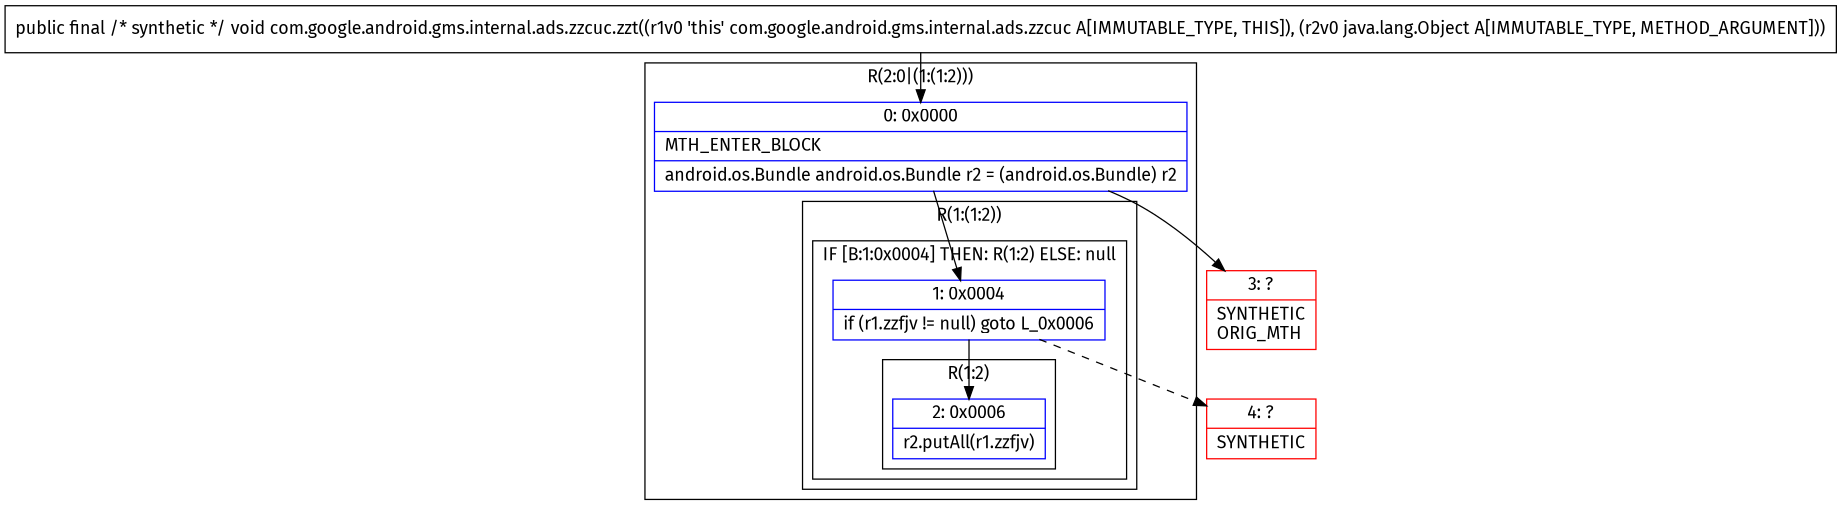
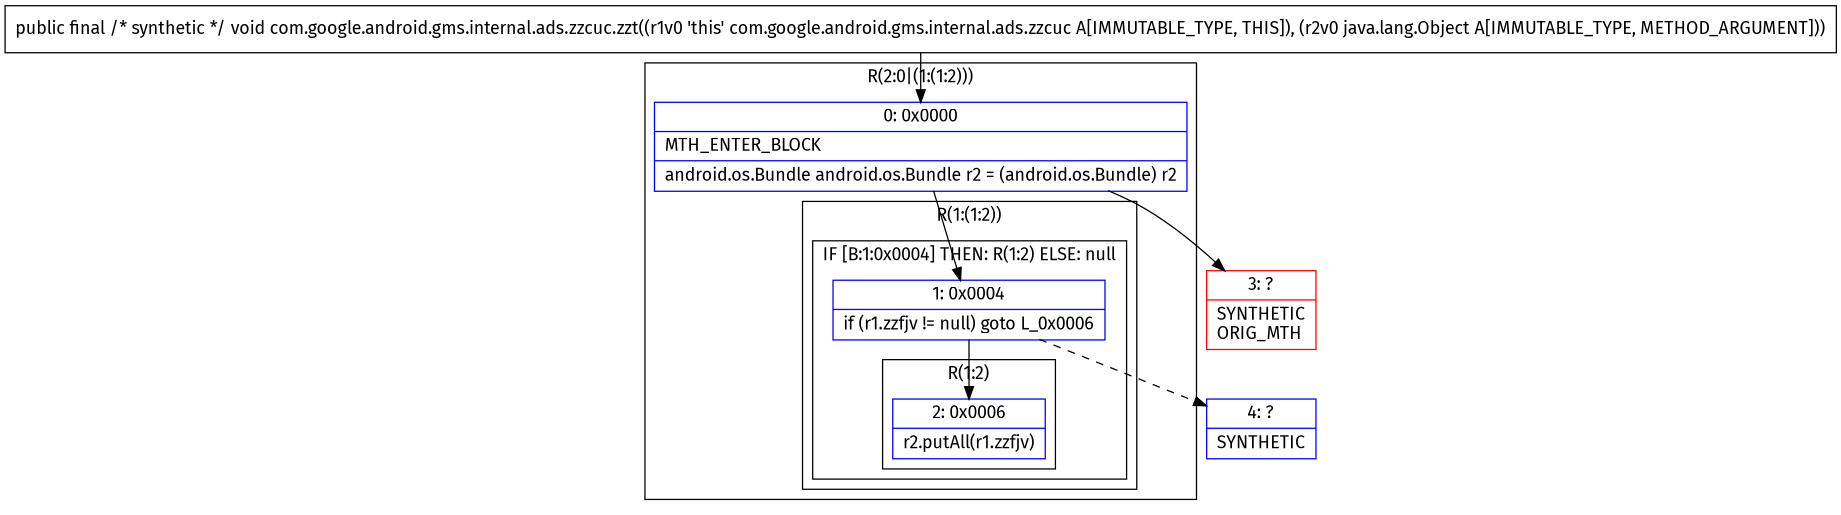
  digraph {
    fontname="Fira Sans"
    node [color=blue fontname="Fira Sans" shape=record]
    edge [fontname="Fira Sans"]
    n1 [label="{2\:\ 0x0006|r2.putAll(r1.zzfjv)\l}"]
    n2 [label="{1\:\ 0x0004|if (r1.zzfjv != null) goto L_0x0006\l}"]
    n3 [label="{0\:\ 0x0000|MTH_ENTER_BLOCK\l|android.os.Bundle android.os.Bundle r2 = (android.os.Bundle) r2\l}"]
-   n4 [color=red label="{4\:\ ?|SYNTHETIC\l}"]
+   n4 [label="{4\:\ ?|SYNTHETIC\l}"]
    n5 [color=red label="{3\:\ ?|SYNTHETIC\lORIG_MTH\l}"]
    n6 [label="{public final \/* synthetic *\/ void com.google.android.gms.internal.ads.zzcuc.zzt((r1v0 'this' com.google.android.gms.internal.ads.zzcuc A[IMMUTABLE_TYPE, THIS]), (r2v0 java.lang.Object A[IMMUTABLE_TYPE, METHOD_ARGUMENT])) }" color=""]
    subgraph cluster_1 {
      label="R(2:0|(1:(1:2)))"
      n3
      subgraph cluster_2 {
        label="R(1:(1:2))"
        subgraph cluster_3 {
          label="IF [B:1:0x0004] THEN: R(1:2) ELSE: null"
          n2
          subgraph cluster_4 {
            label="R(1:2)"
            n1
          }
        }
      }
    }
    n2 -> n1
    n2 -> n4 [style=dashed]
    n3 -> n2
    n3 -> n5
    n6 -> n3
  }
